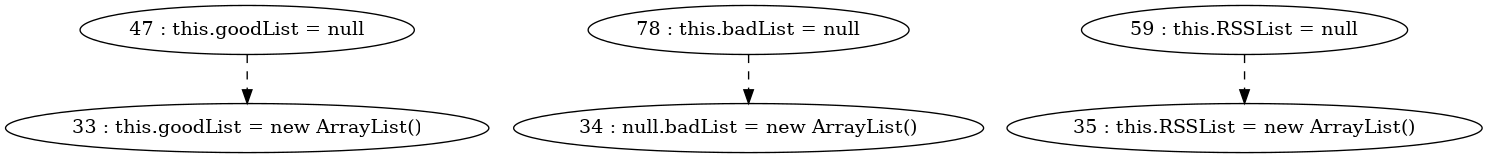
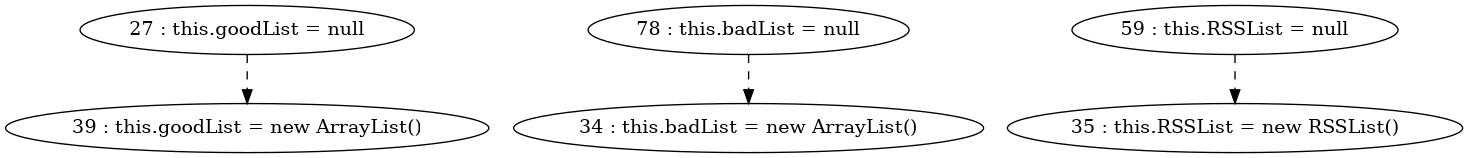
  digraph {
    edge [style=dashed]
-   "27 : this.goodList = null" [label="47 : this.goodList = null"]
-   "33 : this.goodList = new ArrayList()"
+   "27 : this.goodList = null"
+   "33 : this.goodList = new ArrayList()" [label="39 : this.goodList = new ArrayList()"]
    n3 [label="78 : this.badList = null"]
-   "34 : this.badList = new ArrayList()" [label="34 : null.badList = new ArrayList()"]
+   "34 : this.badList = new ArrayList()"
    n5 [label="59 : this.RSSList = null"]
-   "35 : this.RSSList = new ArrayList()"
+   "35 : this.RSSList = new ArrayList()" [label="35 : this.RSSList = new RSSList()"]
    "27 : this.goodList = null" -> "33 : this.goodList = new ArrayList()"
    n3 -> "34 : this.badList = new ArrayList()"
    n5 -> "35 : this.RSSList = new ArrayList()"
  }
